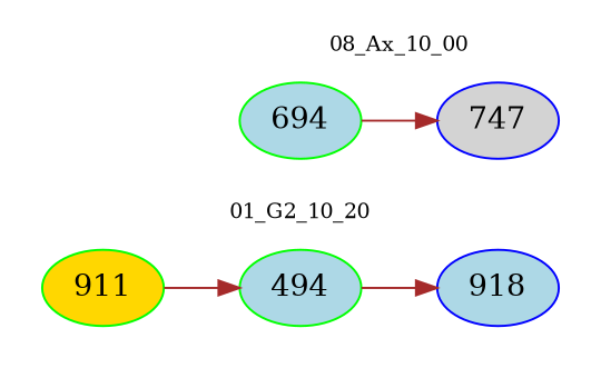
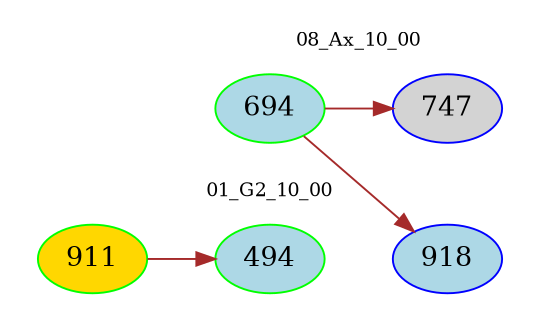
  digraph {
    rankdir=LR
    node [color=green fillcolor=lightblue style=filled]
    edge [color=brown]
    n1 [label=694]
    n2 [color=blue fillcolor=lightgrey label=747]
    n3 [fillcolor=gold label=911]
    n4 [label=494]
    n5 [color=blue label=918]
    subgraph cluster_1 {
      color=white
      fontsize=10
      label="08_Ax_10_00"
      n1
      n2
    }
    subgraph cluster_2 {
      color=white
      fontsize=10
-     label="01_G2_10_20"
+     label="01_G2_10_00"
      n3
      n4
      n5
    }
    n1 -> n2
    n3 -> n4
-   n4 -> n5
+   n1 -> n5
  }
